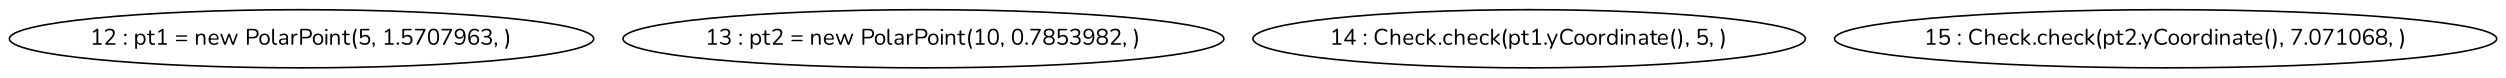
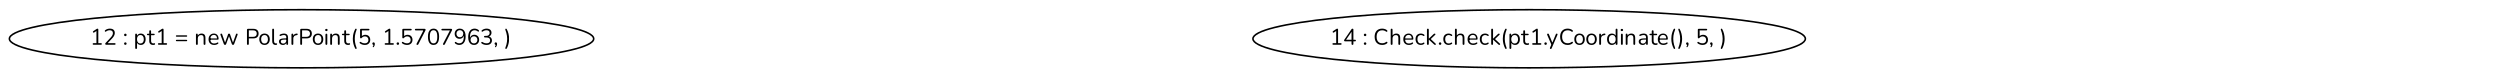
  digraph {
    fontname=Nunito
    node [fontname=Nunito]
    "12 : pt1 = new PolarPoint(5, 1.5707963, )"
-   "13 : pt2 = new PolarPoint(10, 0.7853982, )"
    "14 : Check.check(pt1.yCoordinate(), 5, )"
-   "15 : Check.check(pt2.yCoordinate(), 7.071068, )"
  }
